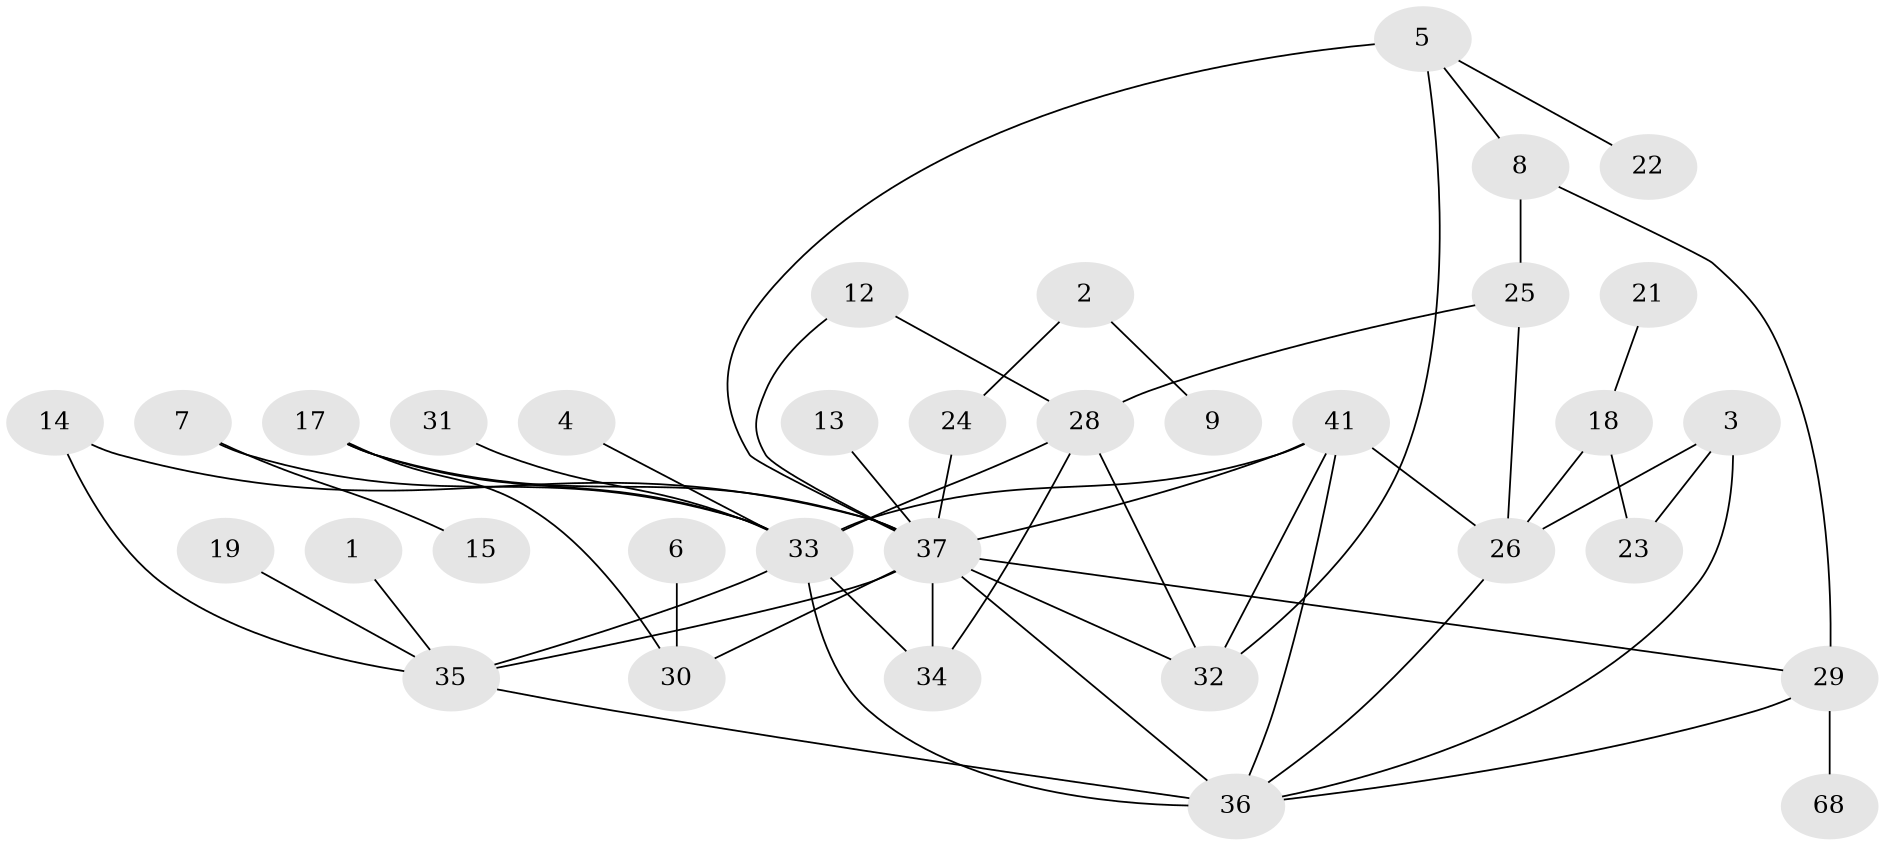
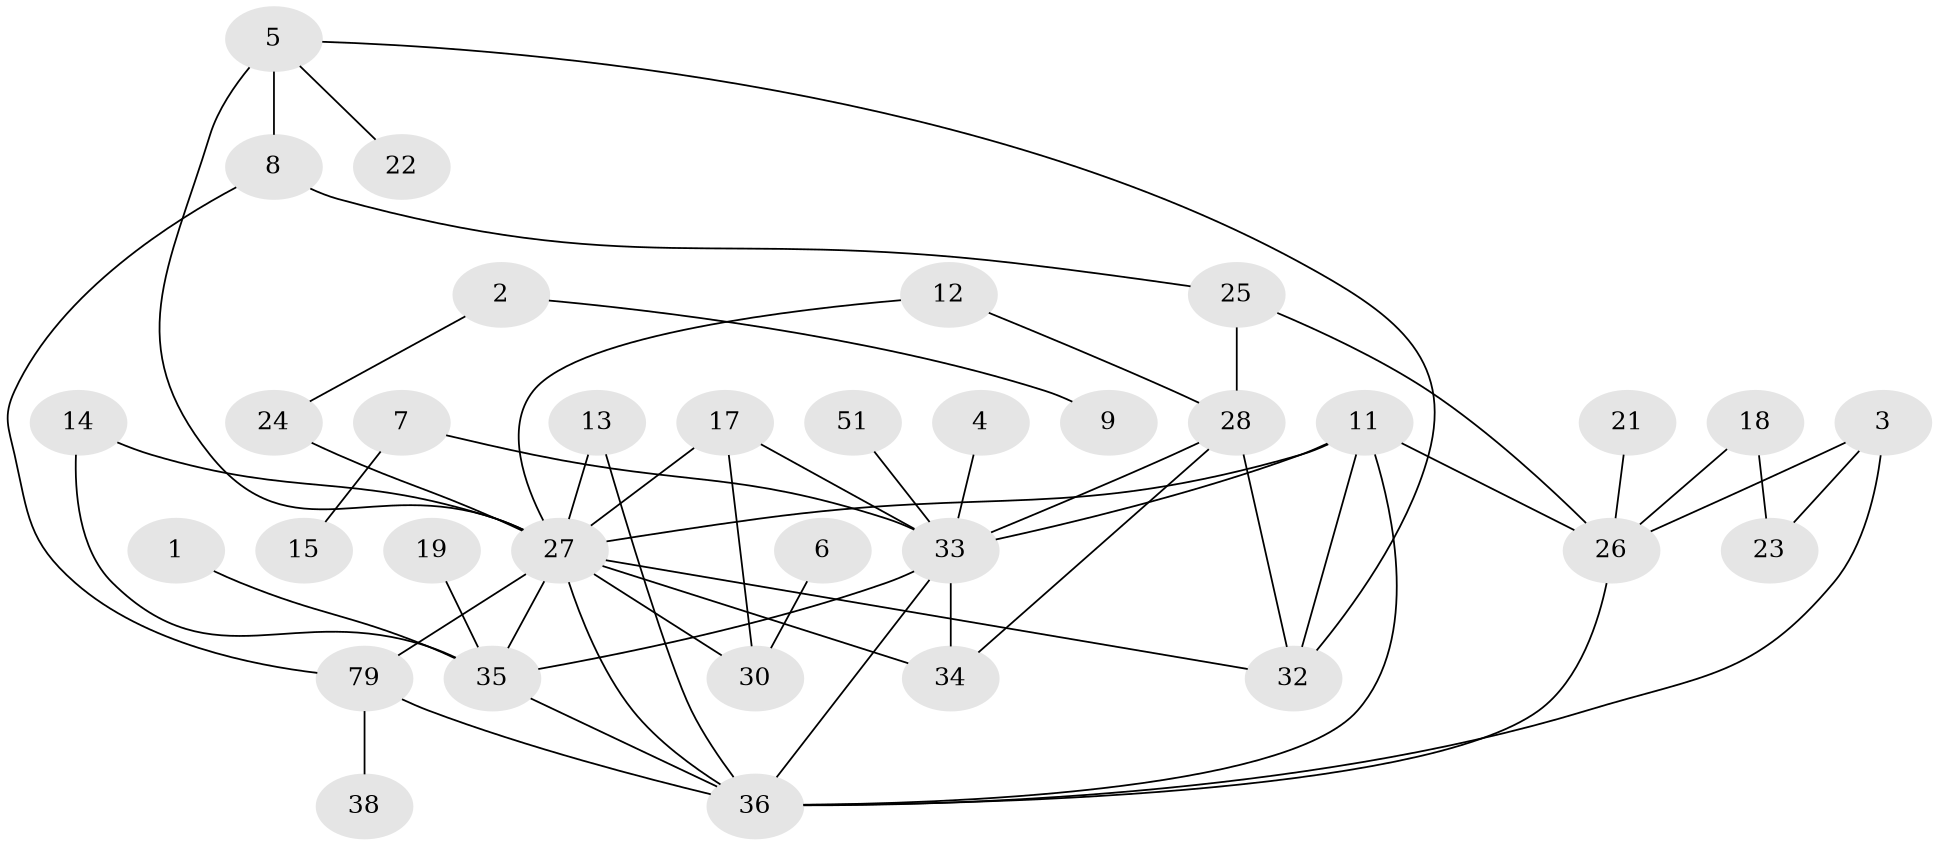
  graph {
    node [color=gray90 style=filled]
    edge [weight=1.0]
    1
    35
    36
    2
    9
    24
-   27 [label=37]
+   27
    3
    23
    26
    4
    33
    34
    5
    8
    22
    32
    25
-   29
+   29 [label=79]
    30
    6
    7
    15
    28
-   11 [label=41]
+   11
    12
    13
    14
    17
    18
    19
    21
-   38 [label=68]
-   31
+   38
+   31 [label=51]
    1 -- 35
    35 -- 36
    2 -- 9
    2 -- 24
    24 -- 27 [weight=2.0]
    27 -- 35
    27 -- 36
    27 -- 34
    27 -- 32
    27 -- 29
    27 -- 30
    3 -- 36
    3 -- 23
    3 -- 26
    26 -- 36
    4 -- 33
    33 -- 35
    33 -- 36 [weight=2.0]
    33 -- 34
    5 -- 27 [weight=2.0]
    5 -- 8
    5 -- 22
    5 -- 32
    8 -- 25
    8 -- 29
    25 -- 26
    25 -- 28
    29 -- 36
    29 -- 38
    6 -- 30
    7 -- 33
    7 -- 15
    28 -- 33
    28 -- 34
    28 -- 32
    11 -- 36
    11 -- 27 [weight=2.0]
    11 -- 26 [weight=2.0]
    11 -- 33
    11 -- 32
    12 -- 27
    12 -- 28
+   13 -- 36 [weight=2.0]
    13 -- 27
    14 -- 35
    14 -- 27
    17 -- 27
    17 -- 33
    17 -- 30
    18 -- 23
    18 -- 26
    19 -- 35
-   21 -- 18
+   21 -- 26
    31 -- 33
  }
